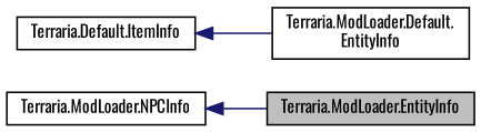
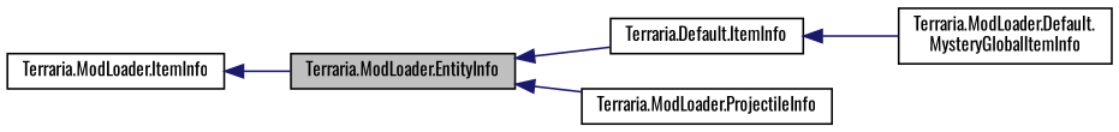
  digraph {
    fontname=Oswald
    rankdir=LR
    node [color=black fillcolor=white fontname=Oswald fontsize=10 shape=record style=filled]
    edge [color=midnightblue dir=back fontname=Oswald fontsize=10 labelfontname=Helvetica labelfontsize=10 style=solid]
    n1 [fillcolor=grey75 fontcolor=black height=0.2 label="Terraria.ModLoader.EntityInfo" width=0.4]
    n2 [height=0.2 label="Terraria.Default.ItemInfo" width=0.4]
-   n4 [height=0.2 label="Terraria.ModLoader.Default.\lEntityInfo" width=0.4]
-   n5 [height=0.2 label="Terraria.ModLoader.NPCInfo" width=0.4]
+   n3 [height=0.2 label="Terraria.ModLoader.ProjectileInfo" width=0.4]
+   n4 [height=0.2 label="Terraria.ModLoader.Default.\lMysteryGlobalItemInfo" width=0.4]
+   n5 [height=0.2 label="Terraria.ModLoader.ItemInfo" width=0.4]
+   n1 -> n2
+   n1 -> n3
    n2 -> n4
    n5 -> n1
  }
